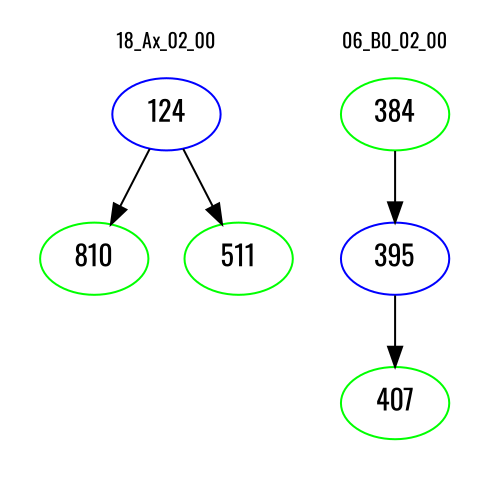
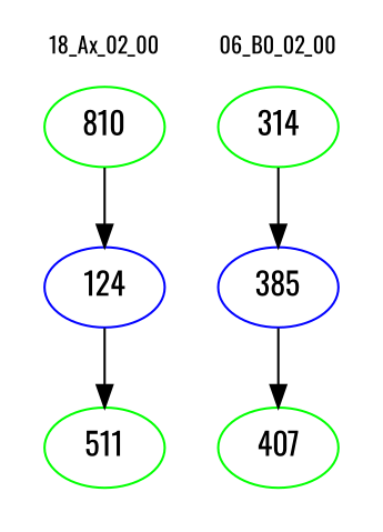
  digraph {
    fontname=Oswald
    node [color=green fontname=Oswald]
    edge [color=black fontname=Oswald]
    n1 [label=810]
    n2 [color=blue label=124]
    n3 [label=511]
-   n4 [label=384]
-   n5 [color=blue label=395]
+   n4 [label=314]
+   n5 [color=blue label=385]
    n6 [label=407]
    subgraph cluster_1 {
      color=white
      fontsize=10
      label="18_Ax_02_00"
      n1
      n2
      n3
    }
    subgraph cluster_2 {
      color=white
      fontsize=10
      label="06_B0_02_00"
      n4
      n5
      n6
    }
-   n2 -> n1
+   n1 -> n2
    n2 -> n3
    n4 -> n5
    n5 -> n6
  }
